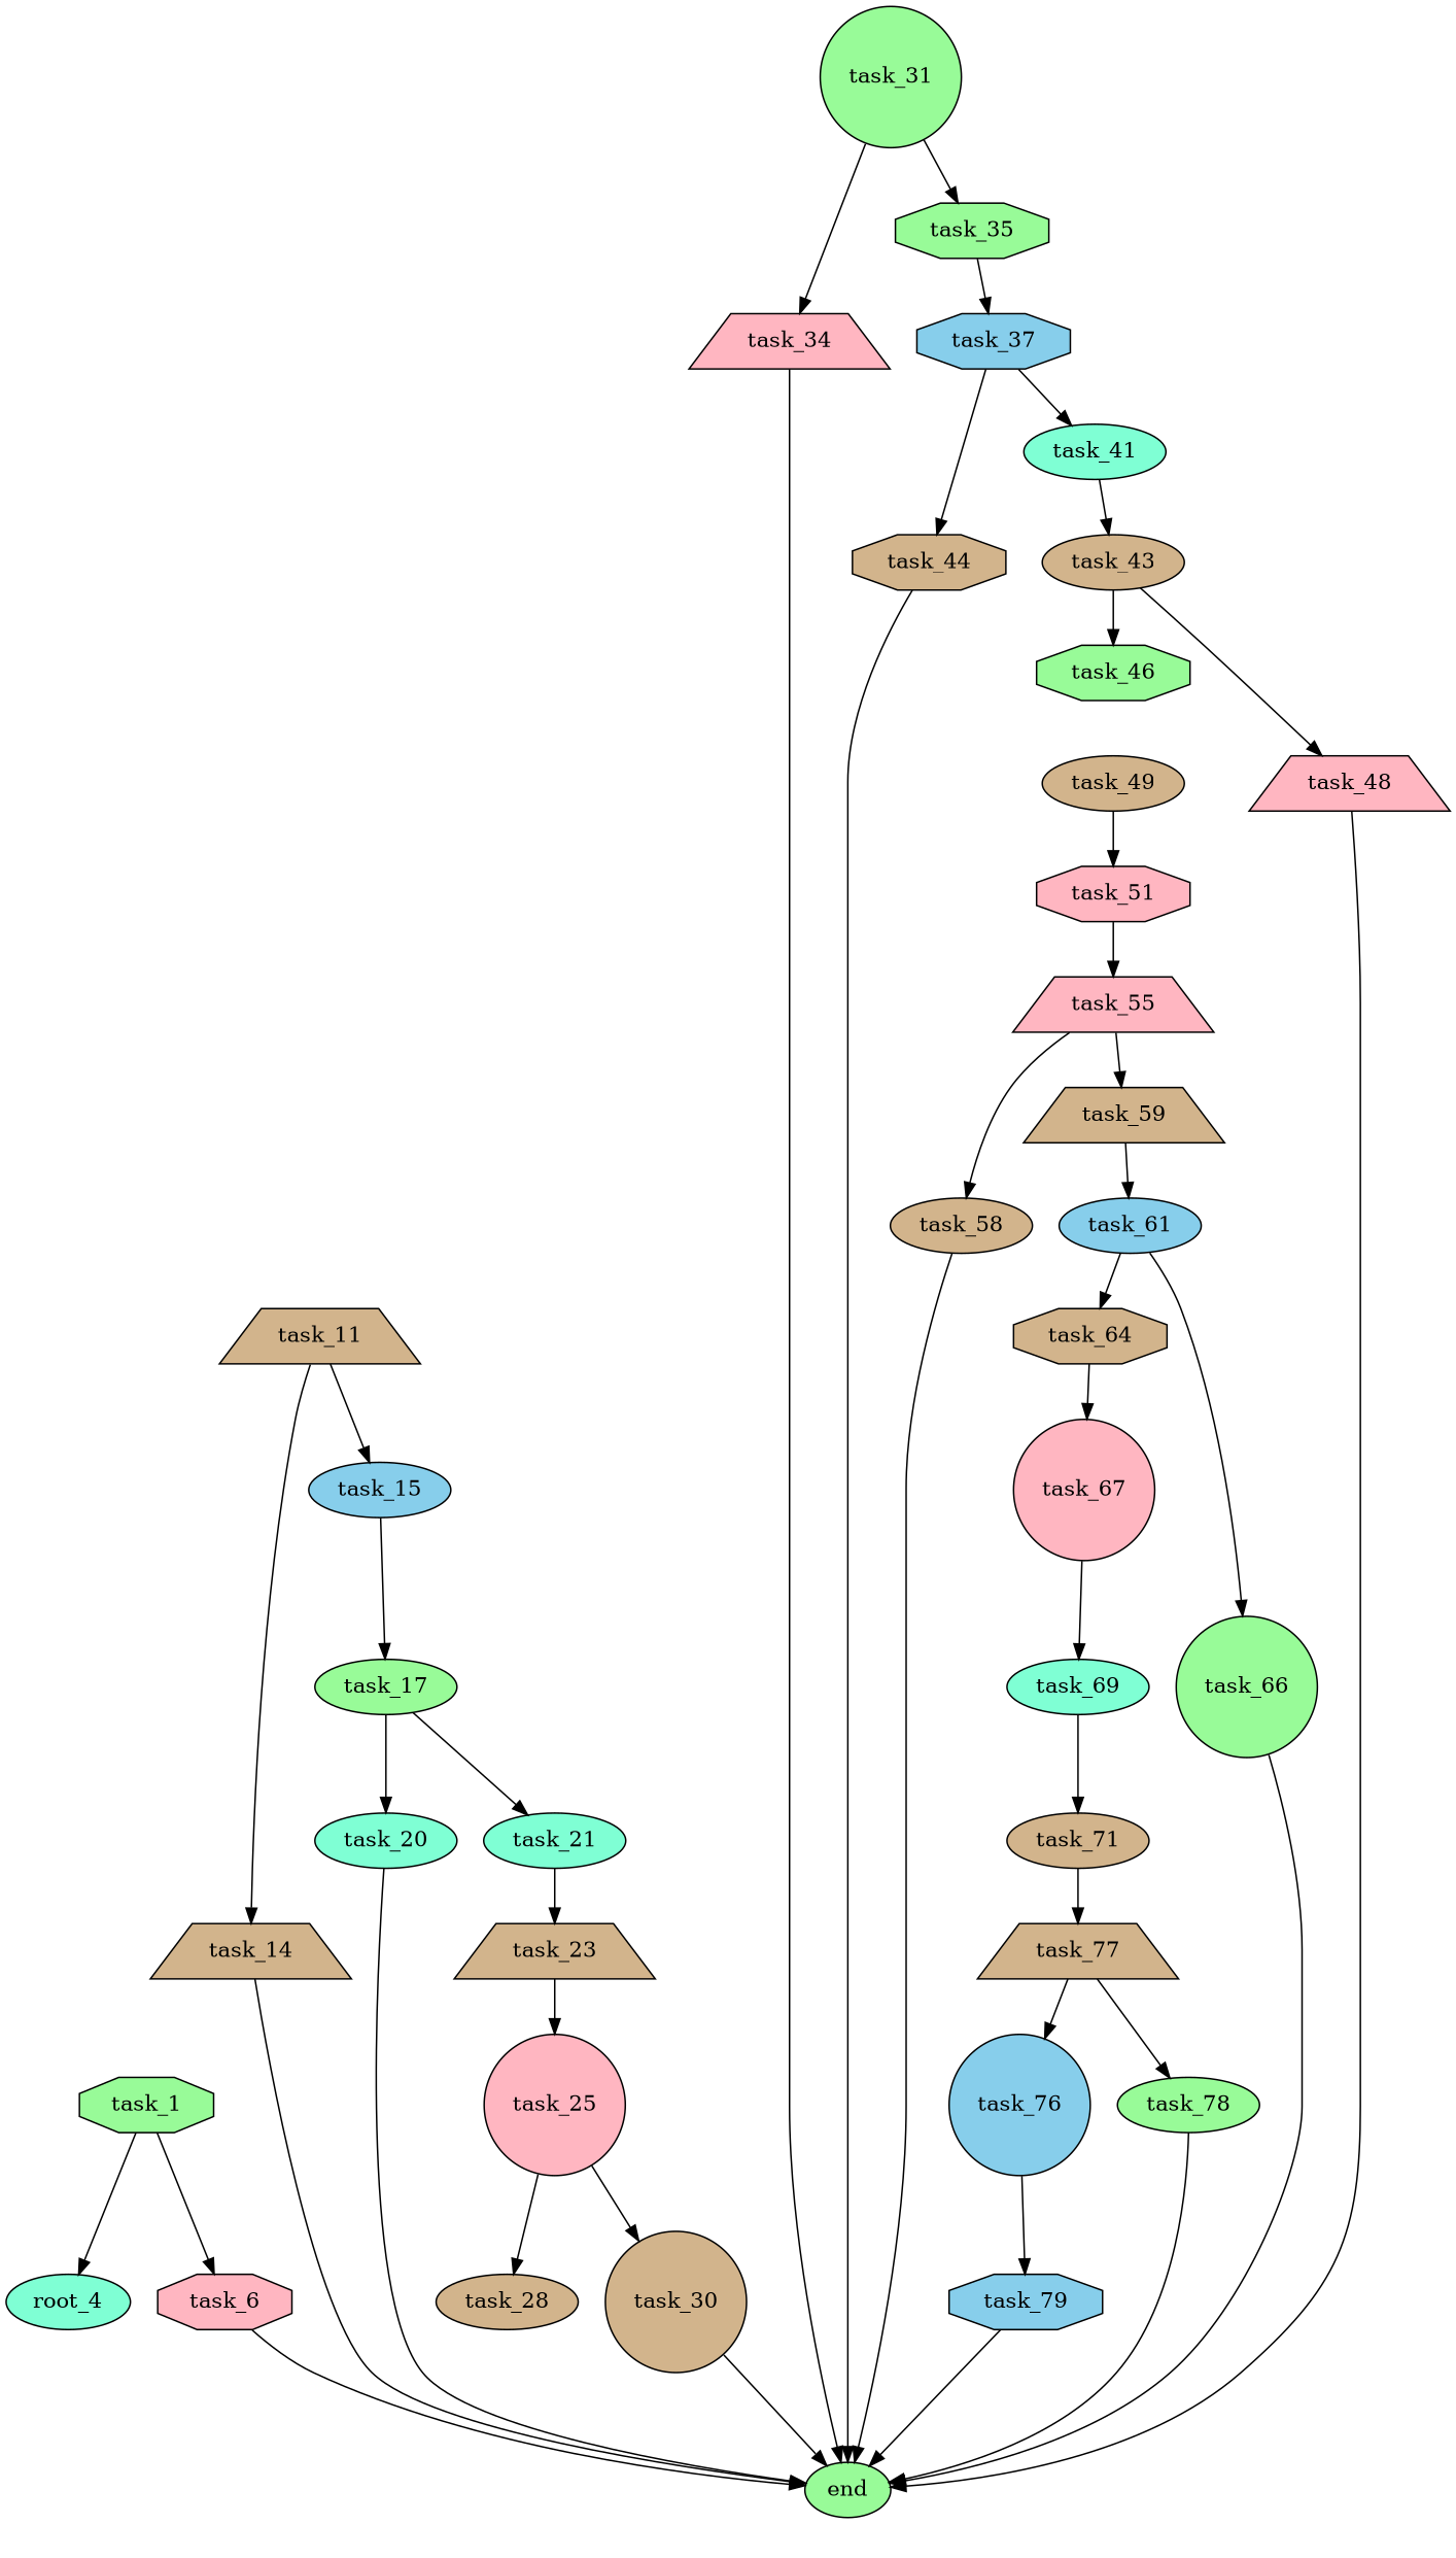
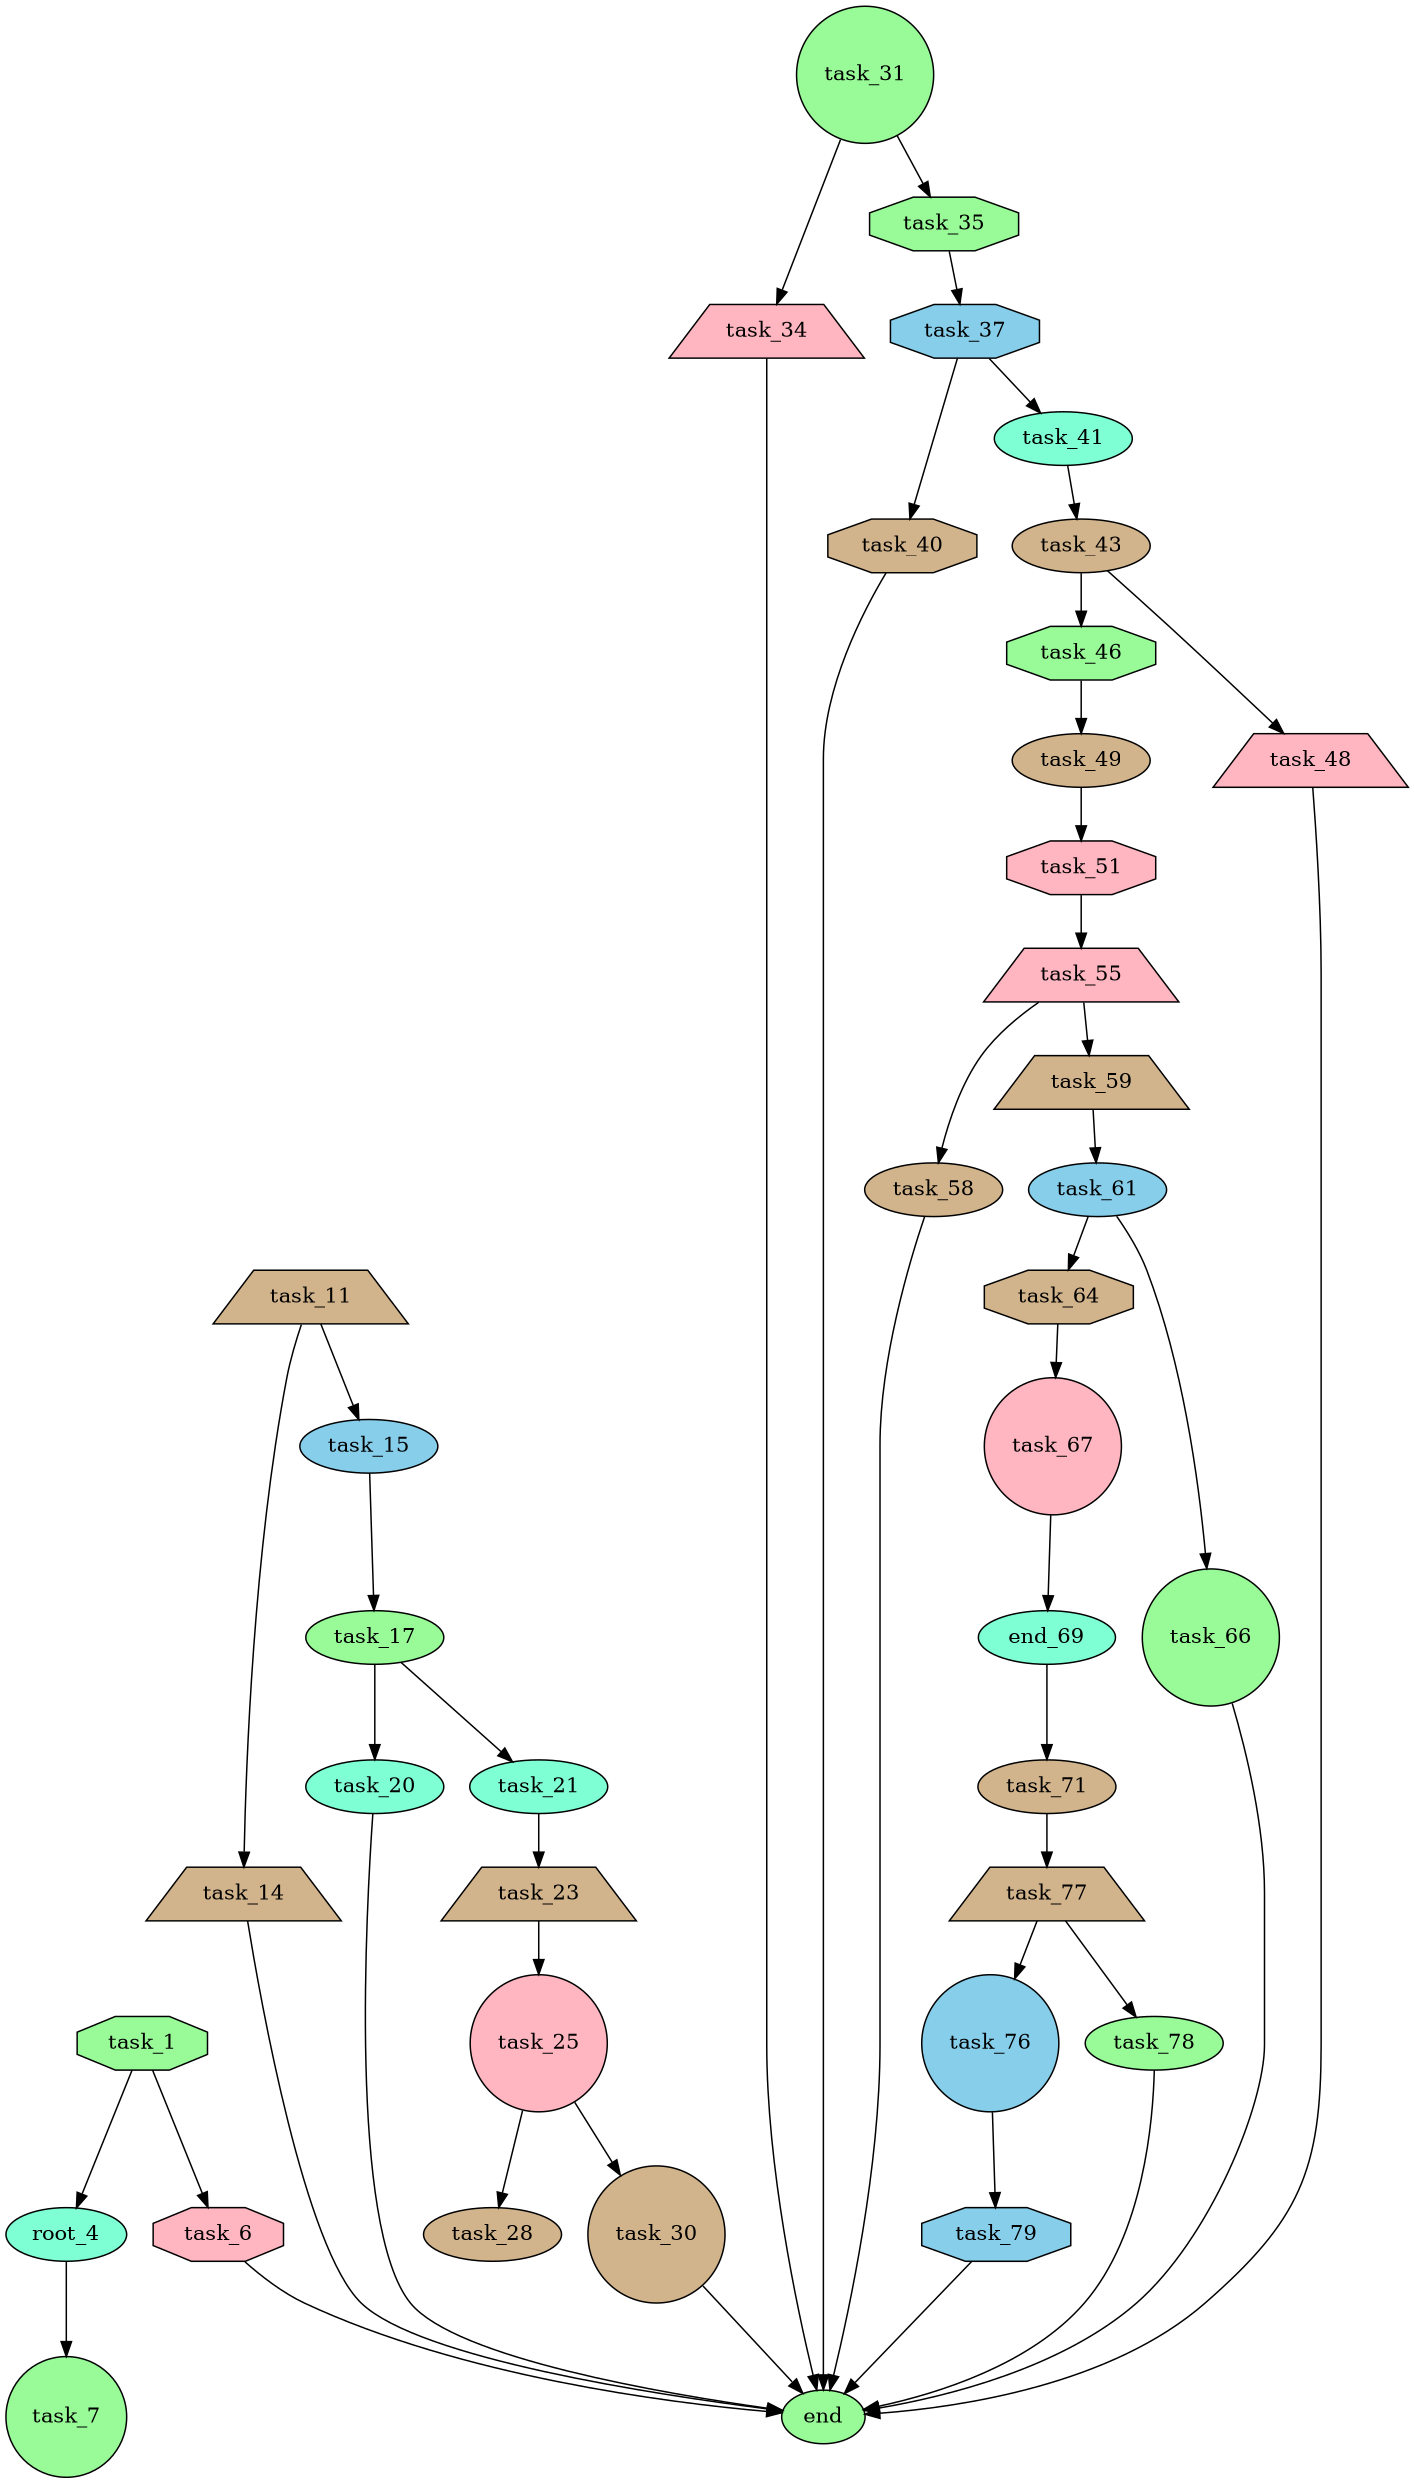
  digraph {
    node [fillcolor=tan shape=ellipse style=filled]
    task_1 [fillcolor=palegreen shape=octagon]
    n2 [fillcolor=aquamarine label=root_4]
    task_6 [fillcolor=lightpink shape=octagon]
+   task_7 [fillcolor=palegreen shape=circle]
    end [fillcolor=palegreen]
    task_11 [shape=trapezium]
    task_14 [shape=trapezium]
    task_15 [fillcolor=skyblue]
    task_17 [fillcolor=palegreen]
    task_20 [fillcolor=aquamarine]
    task_21 [fillcolor=aquamarine]
    task_23 [shape=trapezium]
    task_25 [fillcolor=lightpink shape=circle]
    task_28
    task_30 [shape=circle]
    task_31 [fillcolor=palegreen shape=circle]
    task_34 [fillcolor=lightpink shape=trapezium]
    task_35 [fillcolor=palegreen shape=octagon]
    task_37 [fillcolor=skyblue shape=octagon]
-   task_40 [shape=octagon label=task_44]
+   task_40 [shape=octagon]
    task_41 [fillcolor=aquamarine]
    task_43
    task_46 [fillcolor=palegreen shape=octagon]
    task_48 [fillcolor=lightpink shape=trapezium]
    task_49
    task_51 [fillcolor=lightpink shape=octagon]
    task_55 [fillcolor=lightpink shape=trapezium]
    task_58
    task_59 [shape=trapezium]
    task_61 [fillcolor=skyblue]
    task_64 [shape=octagon]
    task_66 [fillcolor=palegreen shape=circle]
    task_67 [fillcolor=lightpink shape=circle]
-   task_69 [fillcolor=aquamarine]
+   task_69 [fillcolor=aquamarine label=end_69]
    task_71
    n36 [label=task_77 shape=trapezium]
    task_76 [fillcolor=skyblue shape=circle]
    task_78 [fillcolor=palegreen]
    task_79 [fillcolor=skyblue shape=octagon]
    task_1 -> n2
    task_1 -> task_6
+   n2 -> task_7
    task_6 -> end
    task_11 -> task_14
    task_11 -> task_15
    task_14 -> end
    task_15 -> task_17
    task_17 -> task_20
    task_17 -> task_21
    task_20 -> end
    task_21 -> task_23
    task_23 -> task_25
    task_25 -> task_28
    task_25 -> task_30
    task_30 -> end
    task_31 -> task_34
    task_31 -> task_35
    task_34 -> end
    task_35 -> task_37
    task_37 -> task_40
    task_37 -> task_41
    task_40 -> end
    task_41 -> task_43
    task_43 -> task_46
    task_43 -> task_48
+   task_46 -> task_49
    task_48 -> end
    task_49 -> task_51
    task_51 -> task_55
    task_55 -> task_58
    task_55 -> task_59
    task_58 -> end
    task_59 -> task_61
    task_61 -> task_64
    task_61 -> task_66
    task_64 -> task_67
    task_66 -> end
    task_67 -> task_69
    task_69 -> task_71
    task_71 -> n36
    n36 -> task_76
    n36 -> task_78
    task_76 -> task_79
    task_78 -> end
    task_79 -> end
  }
